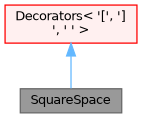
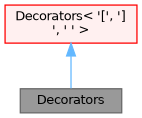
  digraph {
    node [fontname=Helvetica fontsize=10 shape=box style=filled]
-   n1 [color=gray40 fillcolor=grey60 fontcolor=black height=0.2 label=SquareSpace width=0.4]
+   n1 [color=gray40 fillcolor=grey60 fontcolor=black height=0.2 label=Decorators width=0.4]
    n2 [color=red fillcolor="#FFF0F0" height=0.2 label="Decorators\< '[', ']\l', ' ' \>" width=0.4]
    n2 -> n1 [color=steelblue1 dir=back fontname=Helvetica fontsize=10 labelfontname=Helvetica labelfontsize=10 style=solid]
  }
